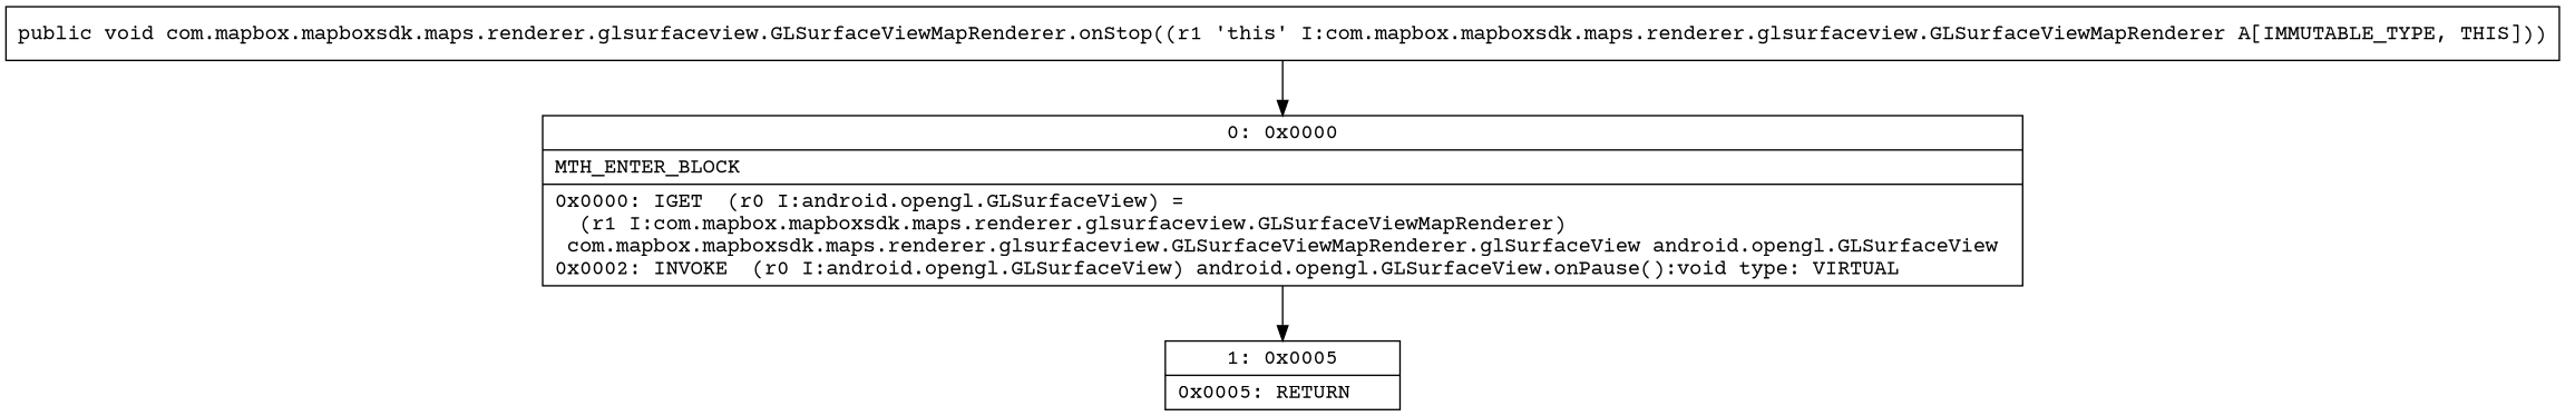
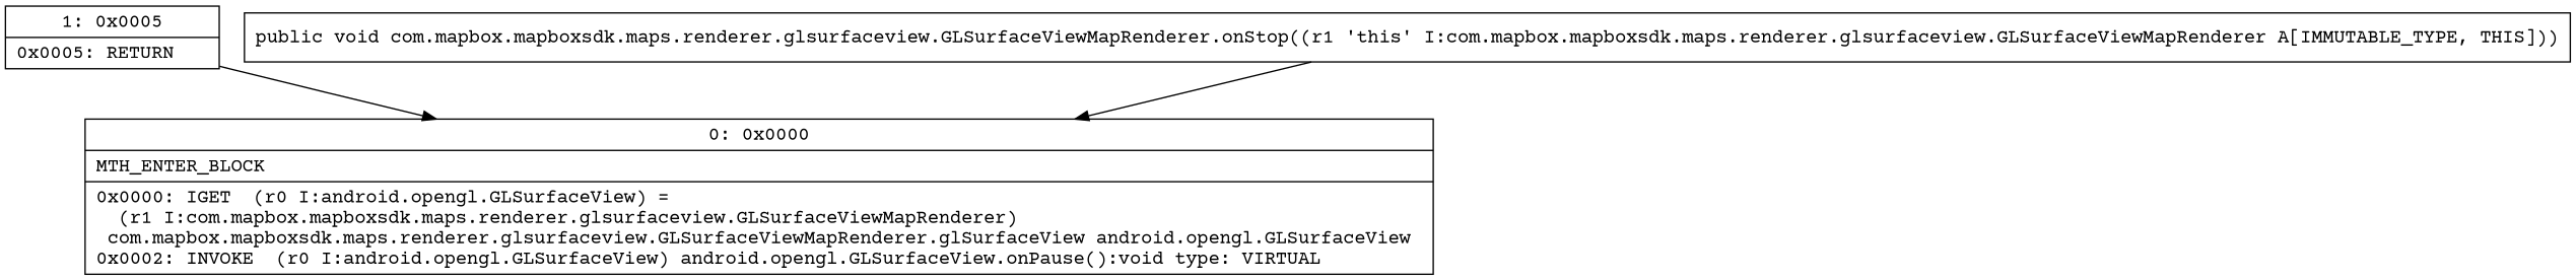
  digraph {
    fontname="Courier Prime"
    node [shape=record fontname="Courier Prime"]
    edge [fontname="Courier Prime"]
    n1 [label="{0\:\ 0x0000|MTH_ENTER_BLOCK\l|0x0000: IGET  (r0 I:android.opengl.GLSurfaceView) = \l  (r1 I:com.mapbox.mapboxsdk.maps.renderer.glsurfaceview.GLSurfaceViewMapRenderer)\l com.mapbox.mapboxsdk.maps.renderer.glsurfaceview.GLSurfaceViewMapRenderer.glSurfaceView android.opengl.GLSurfaceView \l0x0002: INVOKE  (r0 I:android.opengl.GLSurfaceView) android.opengl.GLSurfaceView.onPause():void type: VIRTUAL \l}"]
    n2 [label="{1\:\ 0x0005|0x0005: RETURN   \l}"]
    n3 [label="{public void com.mapbox.mapboxsdk.maps.renderer.glsurfaceview.GLSurfaceViewMapRenderer.onStop((r1 'this' I:com.mapbox.mapboxsdk.maps.renderer.glsurfaceview.GLSurfaceViewMapRenderer A[IMMUTABLE_TYPE, THIS])) }"]
-   n1 -> n2
+   n2 -> n1
    n3 -> n1
  }
